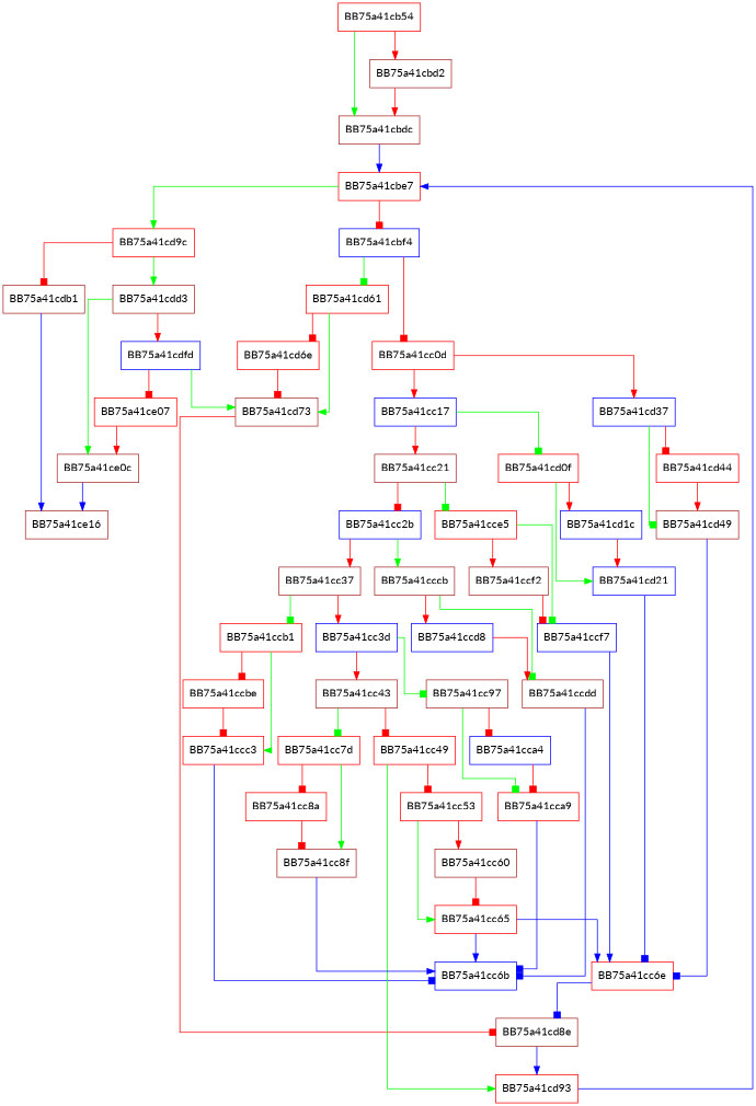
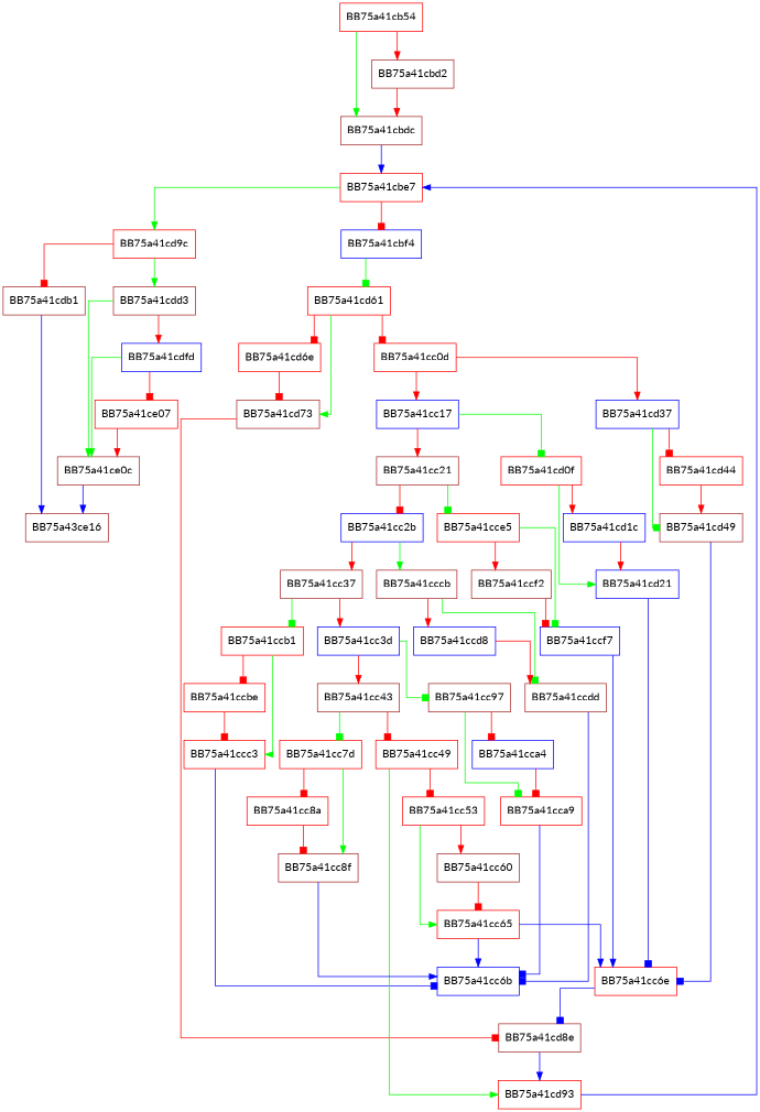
  digraph {
    fontname=Lato
    splines=ortho
    node [color=red fontname=Lato shape=box]
    edge [arrowhead=normal color=red fontname=Lato]
    BB75a41cbdc [color=brown]
    BB75a41cb54
    BB75a41cbd2 [color=brown]
    BB75a41cbe7
    BB75a41cd9c
    BB75a41cbf4 [color=blue]
    BB75a41cdd3 [color=brown]
    BB75a41cdb1 [color=brown]
    BB75a41cd61
    BB75a41cc0d
    BB75a41ce0c [color=brown]
    BB75a41cdfd [color=blue]
-   BB75a41ce16 [color=brown]
+   BB75a41ce16 [color=brown label=BB75a43ce16]
    BB75a41cd73 [color=brown]
    BB75a41cd6e
    BB75a41cd37 [color=blue]
    BB75a41cc17 [color=blue]
    BB75a41cd8e [color=brown]
    BB75a41cd49 [color=brown]
    BB75a41cd44
    BB75a41cd0f
    BB75a41cc21 [color=brown]
    BB75a41cc6e
    BB75a41cd21 [color=blue]
    BB75a41cd1c [color=blue]
    BB75a41cce5
    BB75a41cc2b [color=blue]
    BB75a41ccf7 [color=blue]
    BB75a41ccf2 [color=brown]
    BB75a41cccb [color=brown]
    BB75a41cc37 [color=brown]
    BB75a41ccdd [color=brown]
    BB75a41ccd8 [color=blue]
    BB75a41ccb1
    BB75a41cc3d [color=blue]
    BB75a41cc6b [color=blue]
    BB75a41ccc3
    BB75a41ccbe
    BB75a41cc97 [color=brown]
    BB75a41cc43 [color=brown]
    BB75a41cca9
    BB75a41cca4 [color=blue]
    BB75a41cc7d
    BB75a41cc49
    BB75a41cc8f [color=brown]
    BB75a41cc8a
    BB75a41cd93
    BB75a41cc53
    BB75a41cc65
    BB75a41cc60 [color=brown]
    BB75a41ce07
    BB75a41cbdc -> BB75a41cbe7 [color=blue]
    BB75a41cb54 -> BB75a41cbdc [color=green]
    BB75a41cb54 -> BB75a41cbd2
    BB75a41cbd2 -> BB75a41cbdc
    BB75a41cbe7 -> BB75a41cd9c [color=green]
    BB75a41cbe7 -> BB75a41cbf4 [arrowhead=box]
    BB75a41cd9c -> BB75a41cdd3 [color=green]
    BB75a41cd9c -> BB75a41cdb1 [arrowhead=box]
    BB75a41cbf4 -> BB75a41cd61 [arrowhead=box color=green]
-   BB75a41cbf4 -> BB75a41cc0d [arrowhead=box]
+   BB75a41cd61 -> BB75a41cc0d [arrowhead=box]
    BB75a41cdd3 -> BB75a41ce0c [color=green]
    BB75a41cdd3 -> BB75a41cdfd
    BB75a41cdb1 -> BB75a41ce16 [color=blue]
    BB75a41cd61 -> BB75a41cd73 [color=green]
    BB75a41cd61 -> BB75a41cd6e [arrowhead=box]
    BB75a41cc0d -> BB75a41cd37
    BB75a41cc0d -> BB75a41cc17
    BB75a41ce0c -> BB75a41ce16 [color=blue]
-   BB75a41cdfd -> BB75a41cd73 [color=green]
+   BB75a41cdfd -> BB75a41ce0c [color=green]
    BB75a41cdfd -> BB75a41ce07 [arrowhead=box]
    BB75a41cd73 -> BB75a41cd8e [arrowhead=box]
    BB75a41cd6e -> BB75a41cd73 [arrowhead=box]
    BB75a41cd37 -> BB75a41cd49 [arrowhead=box color=green]
    BB75a41cd37 -> BB75a41cd44 [arrowhead=box]
    BB75a41cc17 -> BB75a41cd0f [arrowhead=box color=green]
    BB75a41cc17 -> BB75a41cc21
    BB75a41cd8e -> BB75a41cd93 [color=blue]
    BB75a41cd49 -> BB75a41cc6e [arrowhead=box color=blue]
    BB75a41cd44 -> BB75a41cd49
    BB75a41cd0f -> BB75a41cd21 [color=green]
    BB75a41cd0f -> BB75a41cd1c
    BB75a41cc21 -> BB75a41cce5 [arrowhead=box color=green]
    BB75a41cc21 -> BB75a41cc2b [arrowhead=box]
    BB75a41cc6e -> BB75a41cd8e [arrowhead=box color=blue]
    BB75a41cd21 -> BB75a41cc6e [arrowhead=box color=blue]
    BB75a41cd1c -> BB75a41cd21
    BB75a41cce5 -> BB75a41ccf7 [arrowhead=box color=green]
    BB75a41cce5 -> BB75a41ccf2
    BB75a41cc2b -> BB75a41cccb [color=green]
    BB75a41cc2b -> BB75a41cc37
    BB75a41ccf7 -> BB75a41cc6e [color=blue]
    BB75a41ccf2 -> BB75a41ccf7 [arrowhead=box]
    BB75a41cccb -> BB75a41ccdd [arrowhead=box color=green]
    BB75a41cccb -> BB75a41ccd8
    BB75a41cc37 -> BB75a41ccb1 [arrowhead=box color=green]
    BB75a41cc37 -> BB75a41cc3d
    BB75a41ccdd -> BB75a41cc6b [arrowhead=box color=blue]
    BB75a41ccd8 -> BB75a41ccdd
    BB75a41ccb1 -> BB75a41ccc3 [color=green]
    BB75a41ccb1 -> BB75a41ccbe [arrowhead=box]
    BB75a41cc3d -> BB75a41cc97 [arrowhead=box color=green]
    BB75a41cc3d -> BB75a41cc43
    BB75a41ccc3 -> BB75a41cc6b [arrowhead=box color=blue]
    BB75a41ccbe -> BB75a41ccc3 [arrowhead=box]
    BB75a41cc97 -> BB75a41cca9 [arrowhead=box color=green]
    BB75a41cc97 -> BB75a41cca4 [arrowhead=box]
    BB75a41cc43 -> BB75a41cc7d [arrowhead=box color=green]
    BB75a41cc43 -> BB75a41cc49 [arrowhead=box]
    BB75a41cca9 -> BB75a41cc6b [arrowhead=box color=blue]
    BB75a41cca4 -> BB75a41cca9 [arrowhead=box]
    BB75a41cc7d -> BB75a41cc8f [color=green]
    BB75a41cc7d -> BB75a41cc8a [arrowhead=box]
    BB75a41cc49 -> BB75a41cd93 [color=green]
    BB75a41cc49 -> BB75a41cc53 [arrowhead=box]
    BB75a41cc8f -> BB75a41cc6b [color=blue]
    BB75a41cc8a -> BB75a41cc8f [arrowhead=box]
    BB75a41cd93 -> BB75a41cbe7 [color=blue]
    BB75a41cc53 -> BB75a41cc65 [color=green]
    BB75a41cc53 -> BB75a41cc60
    BB75a41cc65 -> BB75a41cc6e [color=blue]
    BB75a41cc65 -> BB75a41cc6b [color=blue]
    BB75a41cc60 -> BB75a41cc65 [arrowhead=box]
    BB75a41ce07 -> BB75a41ce0c
  }
